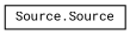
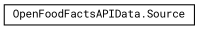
  digraph {
    rankdir=LR
    fontname="Roboto Mono"
-   n1 [color=black fillcolor=white fontname="Roboto Mono" fontsize=10 height=0.2 label="Source.Source" shape=record style=filled width=0.4]
+   n1 [color=black fillcolor=white fontname="Roboto Mono" fontsize=10 height=0.2 label="OpenFoodFactsAPIData.Source" shape=record style=filled width=0.4]
  }
